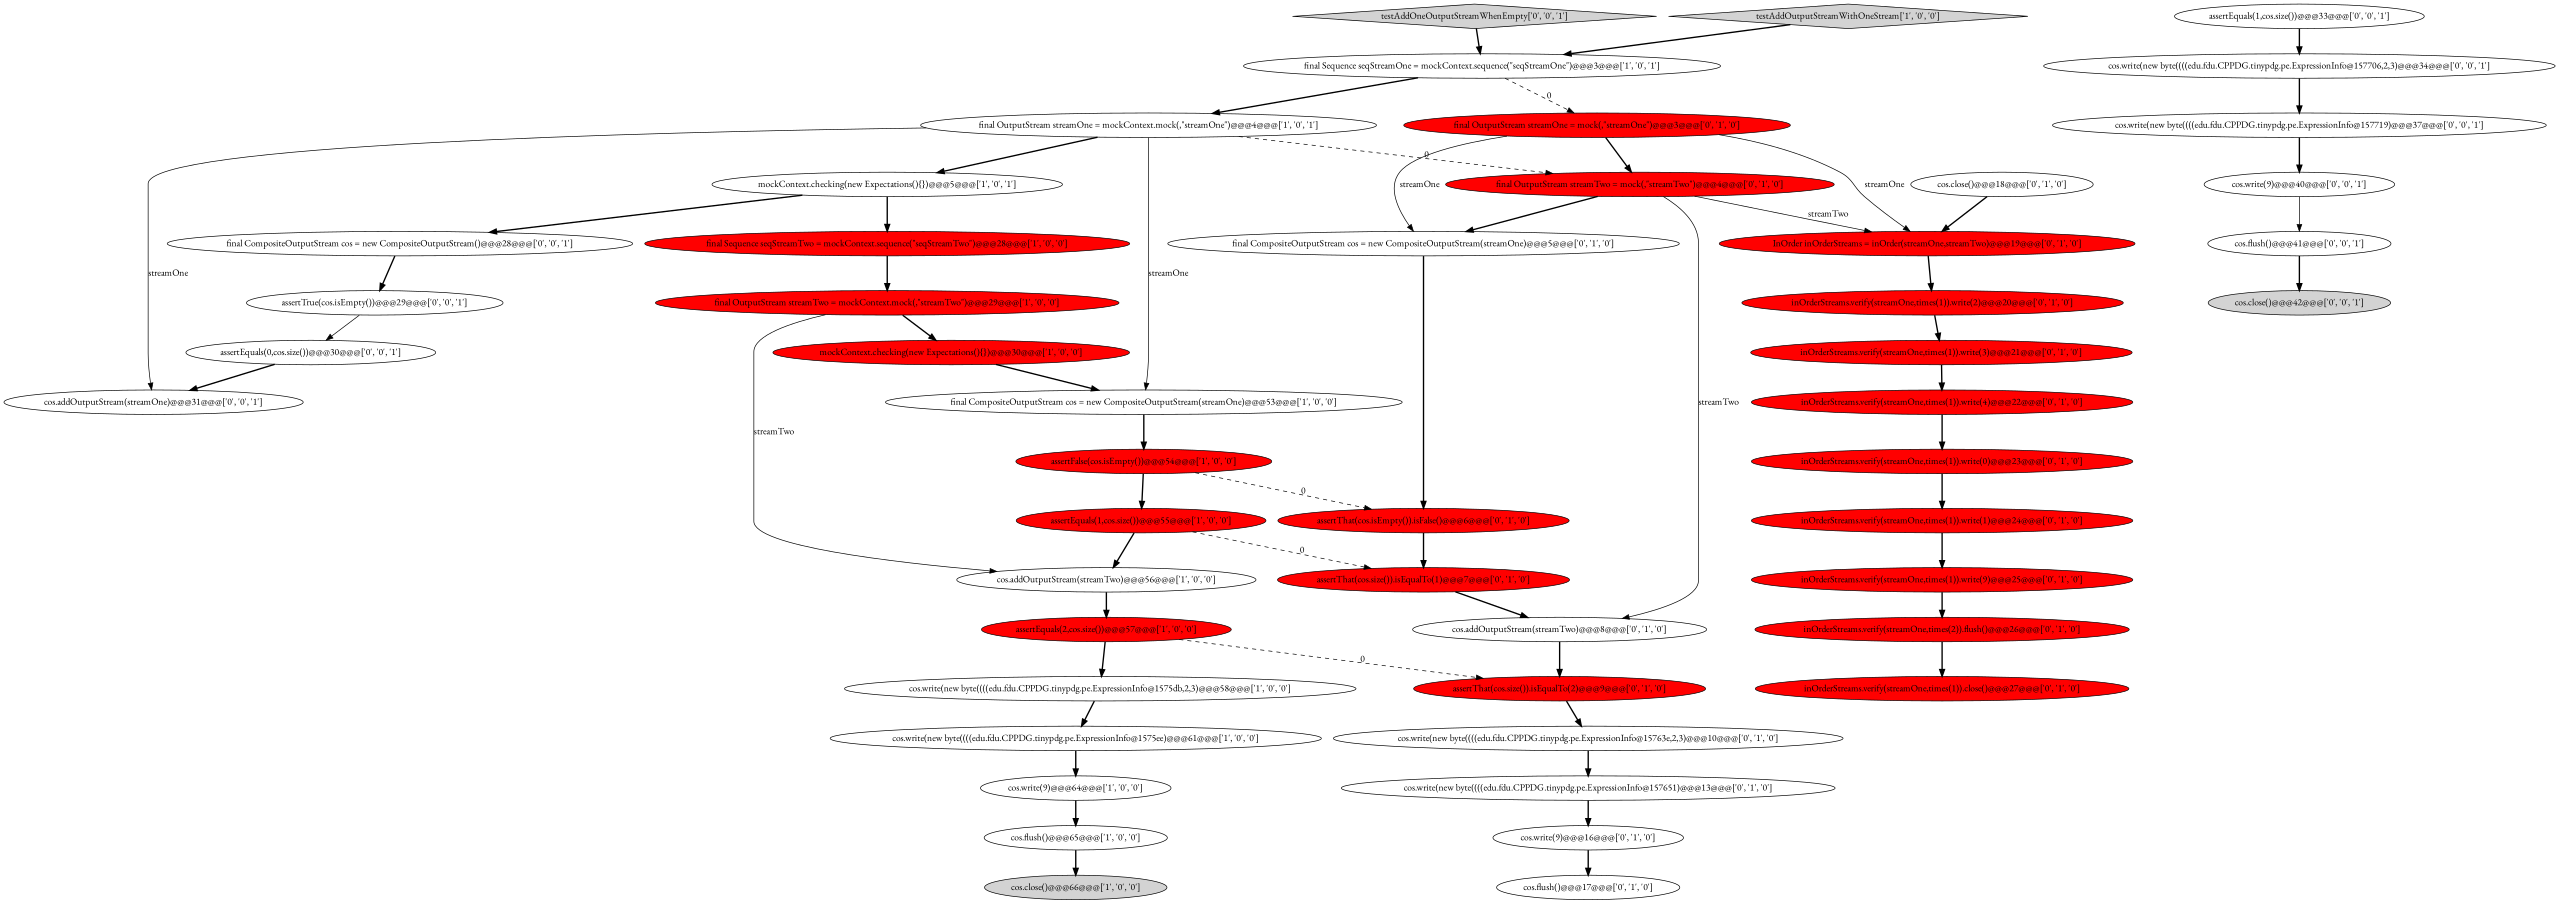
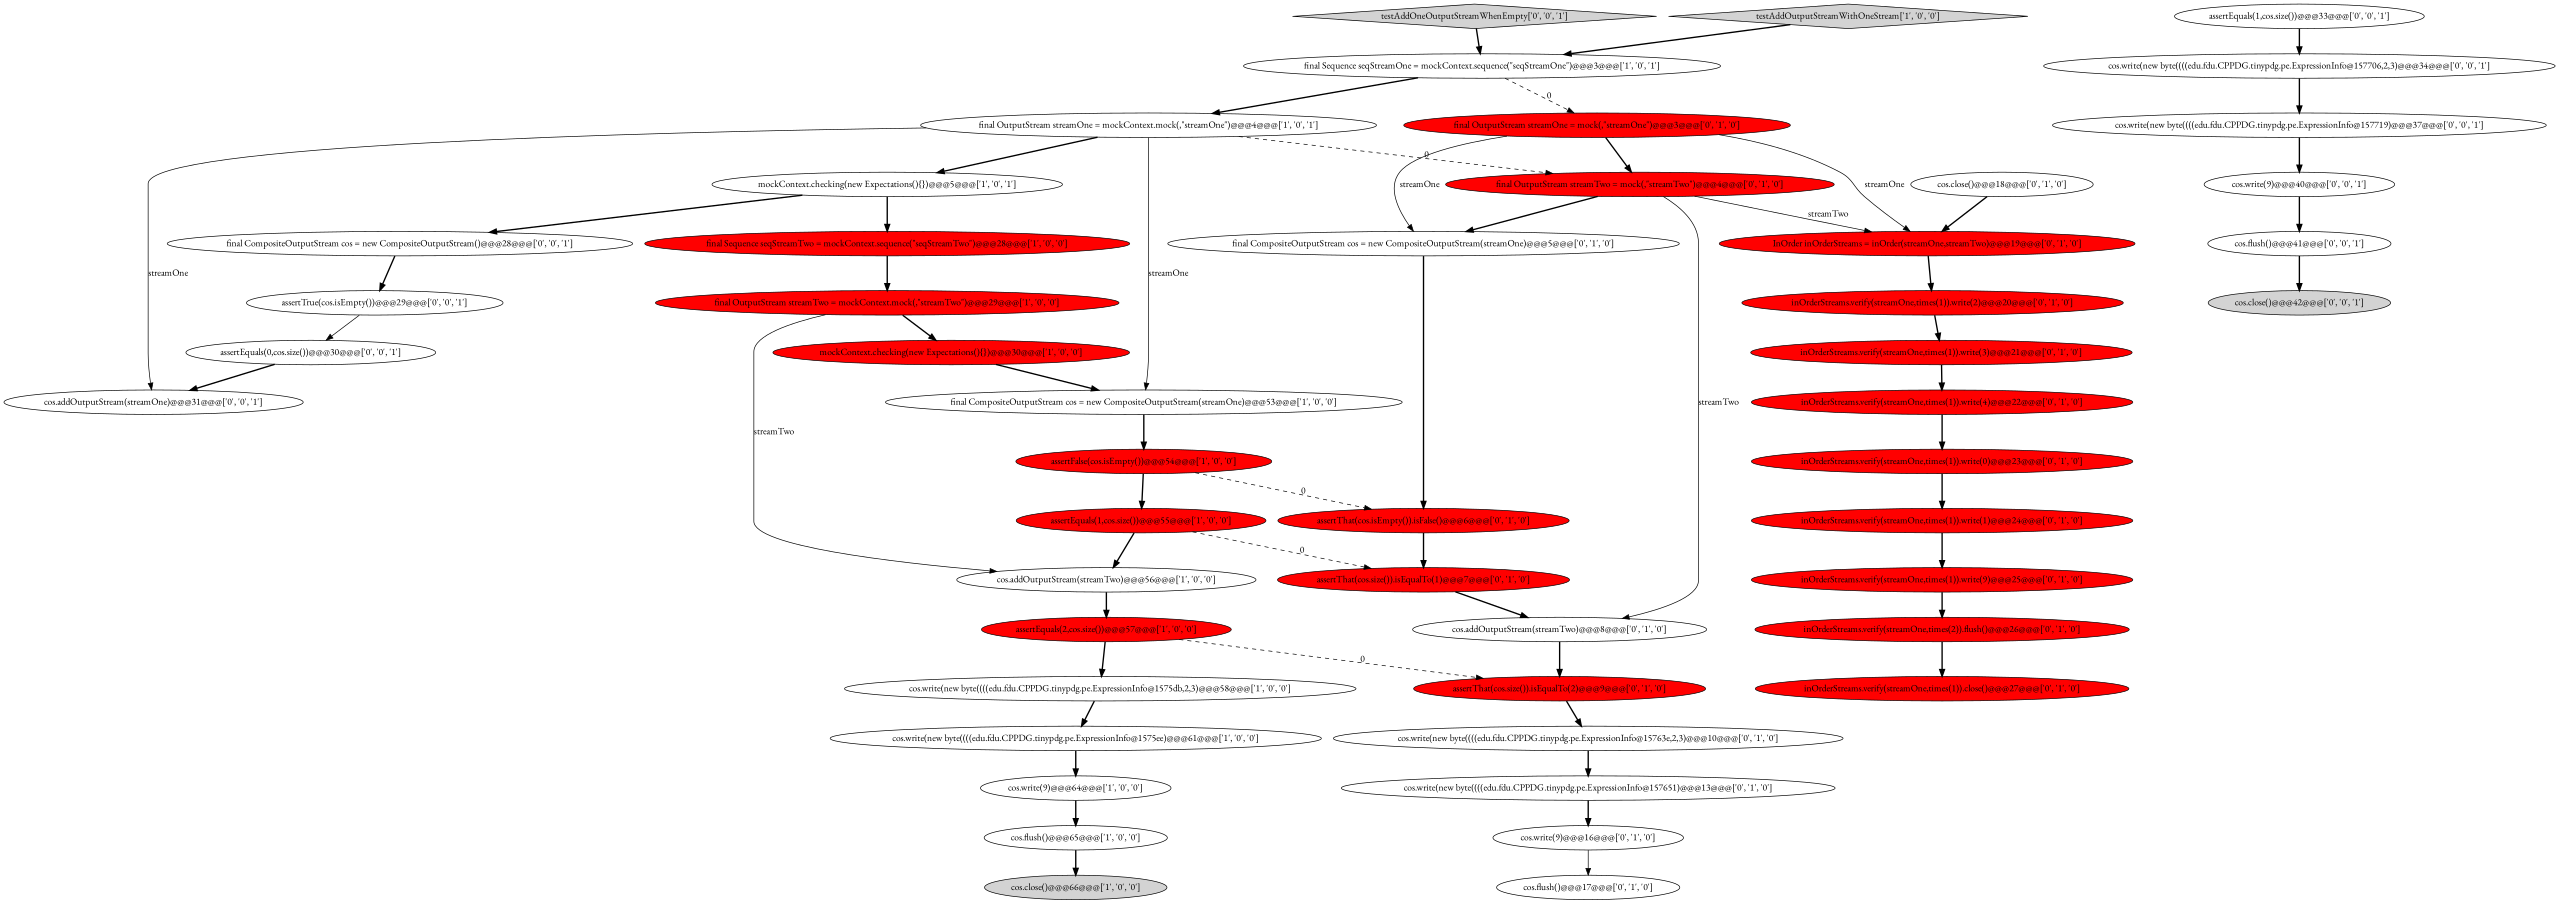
  digraph {
    fontname="EB Garamond"
    node [fillcolor=white fontname="EB Garamond" shape=ellipse style=filled]
    edge [fontname="EB Garamond" style=bold]
    n1 [fillcolor=red label="final Sequence seqStreamTwo = mockContext.sequence(\"seqStreamTwo\")@@@28@@@['1', '0', '0']"]
    n2 [fillcolor=red label="final OutputStream streamTwo = mockContext.mock(,\"streamTwo\")@@@29@@@['1', '0', '0']"]
    n3 [label="cos.addOutputStream(streamTwo)@@@56@@@['1', '0', '0']"]
    n4 [fillcolor=red label="mockContext.checking(new Expectations(){})@@@30@@@['1', '0', '0']"]
    n5 [label="assertTrue(cos.isEmpty())@@@29@@@['0', '0', '1']"]
    n6 [label="assertEquals(0,cos.size())@@@30@@@['0', '0', '1']"]
    n7 [label="cos.addOutputStream(streamOne)@@@31@@@['0', '0', '1']"]
    n8 [label="final OutputStream streamOne = mockContext.mock(,\"streamOne\")@@@4@@@['1', '0', '1']"]
    n9 [label="final CompositeOutputStream cos = new CompositeOutputStream(streamOne)@@@53@@@['1', '0', '0']"]
    n10 [fillcolor=red label="final OutputStream streamTwo = mock(,\"streamTwo\")@@@4@@@['0', '1', '0']"]
    n11 [label="mockContext.checking(new Expectations(){})@@@5@@@['1', '0', '1']"]
    n12 [fillcolor=red label="assertFalse(cos.isEmpty())@@@54@@@['1', '0', '0']"]
    n13 [label="cos.addOutputStream(streamTwo)@@@8@@@['0', '1', '0']"]
    n14 [label="final CompositeOutputStream cos = new CompositeOutputStream(streamOne)@@@5@@@['0', '1', '0']"]
    n15 [fillcolor=red label="InOrder inOrderStreams = inOrder(streamOne,streamTwo)@@@19@@@['0', '1', '0']"]
    n16 [label="final CompositeOutputStream cos = new CompositeOutputStream()@@@28@@@['0', '0', '1']"]
    n17 [fillcolor=red label="inOrderStreams.verify(streamOne,times(1)).write(1)@@@24@@@['0', '1', '0']"]
    n18 [fillcolor=red label="inOrderStreams.verify(streamOne,times(1)).write(9)@@@25@@@['0', '1', '0']"]
    n19 [fillcolor=red label="inOrderStreams.verify(streamOne,times(2)).flush()@@@26@@@['0', '1', '0']"]
    n20 [fillcolor=red label="assertThat(cos.isEmpty()).isFalse()@@@6@@@['0', '1', '0']"]
    n21 [fillcolor=red label="assertEquals(1,cos.size())@@@55@@@['1', '0', '0']"]
    n22 [fillcolor=red label="inOrderStreams.verify(streamOne,times(1)).close()@@@27@@@['0', '1', '0']"]
    n23 [fillcolor=red label="assertThat(cos.size()).isEqualTo(1)@@@7@@@['0', '1', '0']"]
    n24 [label="cos.write(new byte((((edu.fdu.CPPDG.tinypdg.pe.ExpressionInfo@157719)@@@37@@@['0', '0', '1']"]
    n25 [label="cos.write(9)@@@40@@@['0', '0', '1']"]
    n26 [label="cos.flush()@@@41@@@['0', '0', '1']"]
    n27 [fillcolor=lightgray label="testAddOneOutputStreamWhenEmpty['0', '0', '1']" shape=diamond]
    n28 [label="final Sequence seqStreamOne = mockContext.sequence(\"seqStreamOne\")@@@3@@@['1', '0', '1']"]
    n29 [fillcolor=red label="final OutputStream streamOne = mock(,\"streamOne\")@@@3@@@['0', '1', '0']"]
    n30 [fillcolor=red label="assertThat(cos.size()).isEqualTo(2)@@@9@@@['0', '1', '0']"]
    n31 [fillcolor=red label="inOrderStreams.verify(streamOne,times(1)).write(2)@@@20@@@['0', '1', '0']"]
    n32 [label="cos.close()@@@18@@@['0', '1', '0']"]
    n33 [fillcolor=red label="inOrderStreams.verify(streamOne,times(1)).write(3)@@@21@@@['0', '1', '0']"]
    n34 [fillcolor=red label="inOrderStreams.verify(streamOne,times(1)).write(4)@@@22@@@['0', '1', '0']"]
    n35 [label="cos.flush()@@@17@@@['0', '1', '0']"]
    n36 [fillcolor=red label="inOrderStreams.verify(streamOne,times(1)).write(0)@@@23@@@['0', '1', '0']"]
    n37 [fillcolor=lightgray label="testAddOutputStreamWithOneStream['1', '0', '0']" shape=diamond]
    n38 [fillcolor=red label="assertEquals(2,cos.size())@@@57@@@['1', '0', '0']"]
    n39 [label="cos.write(new byte((((edu.fdu.CPPDG.tinypdg.pe.ExpressionInfo@1575db,2,3)@@@58@@@['1', '0', '0']"]
    n40 [label="cos.write(new byte((((edu.fdu.CPPDG.tinypdg.pe.ExpressionInfo@15763e,2,3)@@@10@@@['0', '1', '0']"]
    n41 [label="cos.write(new byte((((edu.fdu.CPPDG.tinypdg.pe.ExpressionInfo@157651)@@@13@@@['0', '1', '0']"]
    n42 [label="cos.write(9)@@@16@@@['0', '1', '0']"]
    n43 [label="cos.write(new byte((((edu.fdu.CPPDG.tinypdg.pe.ExpressionInfo@157706,2,3)@@@34@@@['0', '0', '1']"]
    n44 [label="assertEquals(1,cos.size())@@@33@@@['0', '0', '1']"]
    n45 [label="cos.write(9)@@@64@@@['1', '0', '0']"]
    n46 [label="cos.flush()@@@65@@@['1', '0', '0']"]
    n47 [fillcolor=lightgray label="cos.close()@@@66@@@['1', '0', '0']"]
    n48 [fillcolor=lightgray label="cos.close()@@@42@@@['0', '0', '1']"]
    n49 [label="cos.write(new byte((((edu.fdu.CPPDG.tinypdg.pe.ExpressionInfo@1575ee)@@@61@@@['1', '0', '0']"]
    n1 -> n2
    n2 -> n3 [label=streamTwo style=solid]
    n2 -> n4
    n3 -> n38
    n4 -> n9
    n5 -> n6 [style=solid]
    n6 -> n7
    n8 -> n7 [label=streamOne style=solid]
    n8 -> n9 [label=streamOne style=solid]
    n8 -> n10 [label=0 style=dashed]
    n8 -> n11
    n9 -> n12
    n10 -> n13 [label=streamTwo style=solid]
    n10 -> n14
    n10 -> n15 [label=streamTwo style=solid]
    n11 -> n1
    n11 -> n16
    n12 -> n20 [label=0 style=dashed]
    n12 -> n21
    n13 -> n30
    n14 -> n20
    n15 -> n31
    n16 -> n5
    n17 -> n18
    n18 -> n19
    n19 -> n22
    n20 -> n23
    n21 -> n3
    n21 -> n23 [label=0 style=dashed]
    n23 -> n13
    n24 -> n25
-   n25 -> n26 [style=solid]
+   n25 -> n26
    n26 -> n48
    n27 -> n28
    n28 -> n8
    n28 -> n29 [label=0 style=dashed]
    n29 -> n10
    n29 -> n14 [label=streamOne style=solid]
    n29 -> n15 [label=streamOne style=solid]
    n30 -> n40
    n31 -> n33
    n32 -> n15
    n33 -> n34
    n34 -> n36
    n36 -> n17
    n37 -> n28
    n38 -> n30 [label=0 style=dashed]
    n38 -> n39
    n39 -> n49
    n40 -> n41
    n41 -> n42
-   n42 -> n35
+   n42 -> n35 [style=solid]
    n43 -> n24
    n44 -> n43
    n45 -> n46
    n46 -> n47
    n49 -> n45
  }
